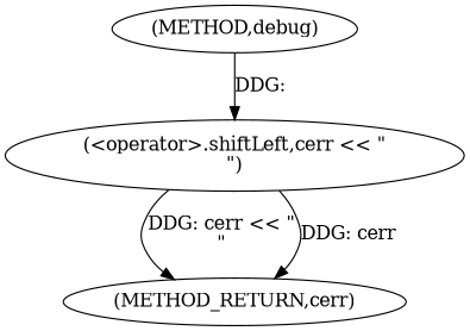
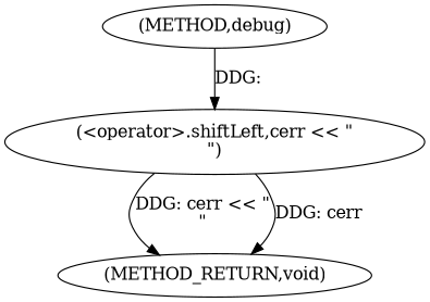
  digraph {
    n1 [label="(METHOD,debug)"]
    n2 [label="(<operator>.shiftLeft,cerr << \"\n\")"]
-   n3 [label="(METHOD_RETURN,cerr)"]
+   n3 [label="(METHOD_RETURN,void)"]
    n1 -> n2 [label="DDG: "]
    n2 -> n3 [label="DDG: cerr << \"\n\""]
    n2 -> n3 [label="DDG: cerr"]
  }
